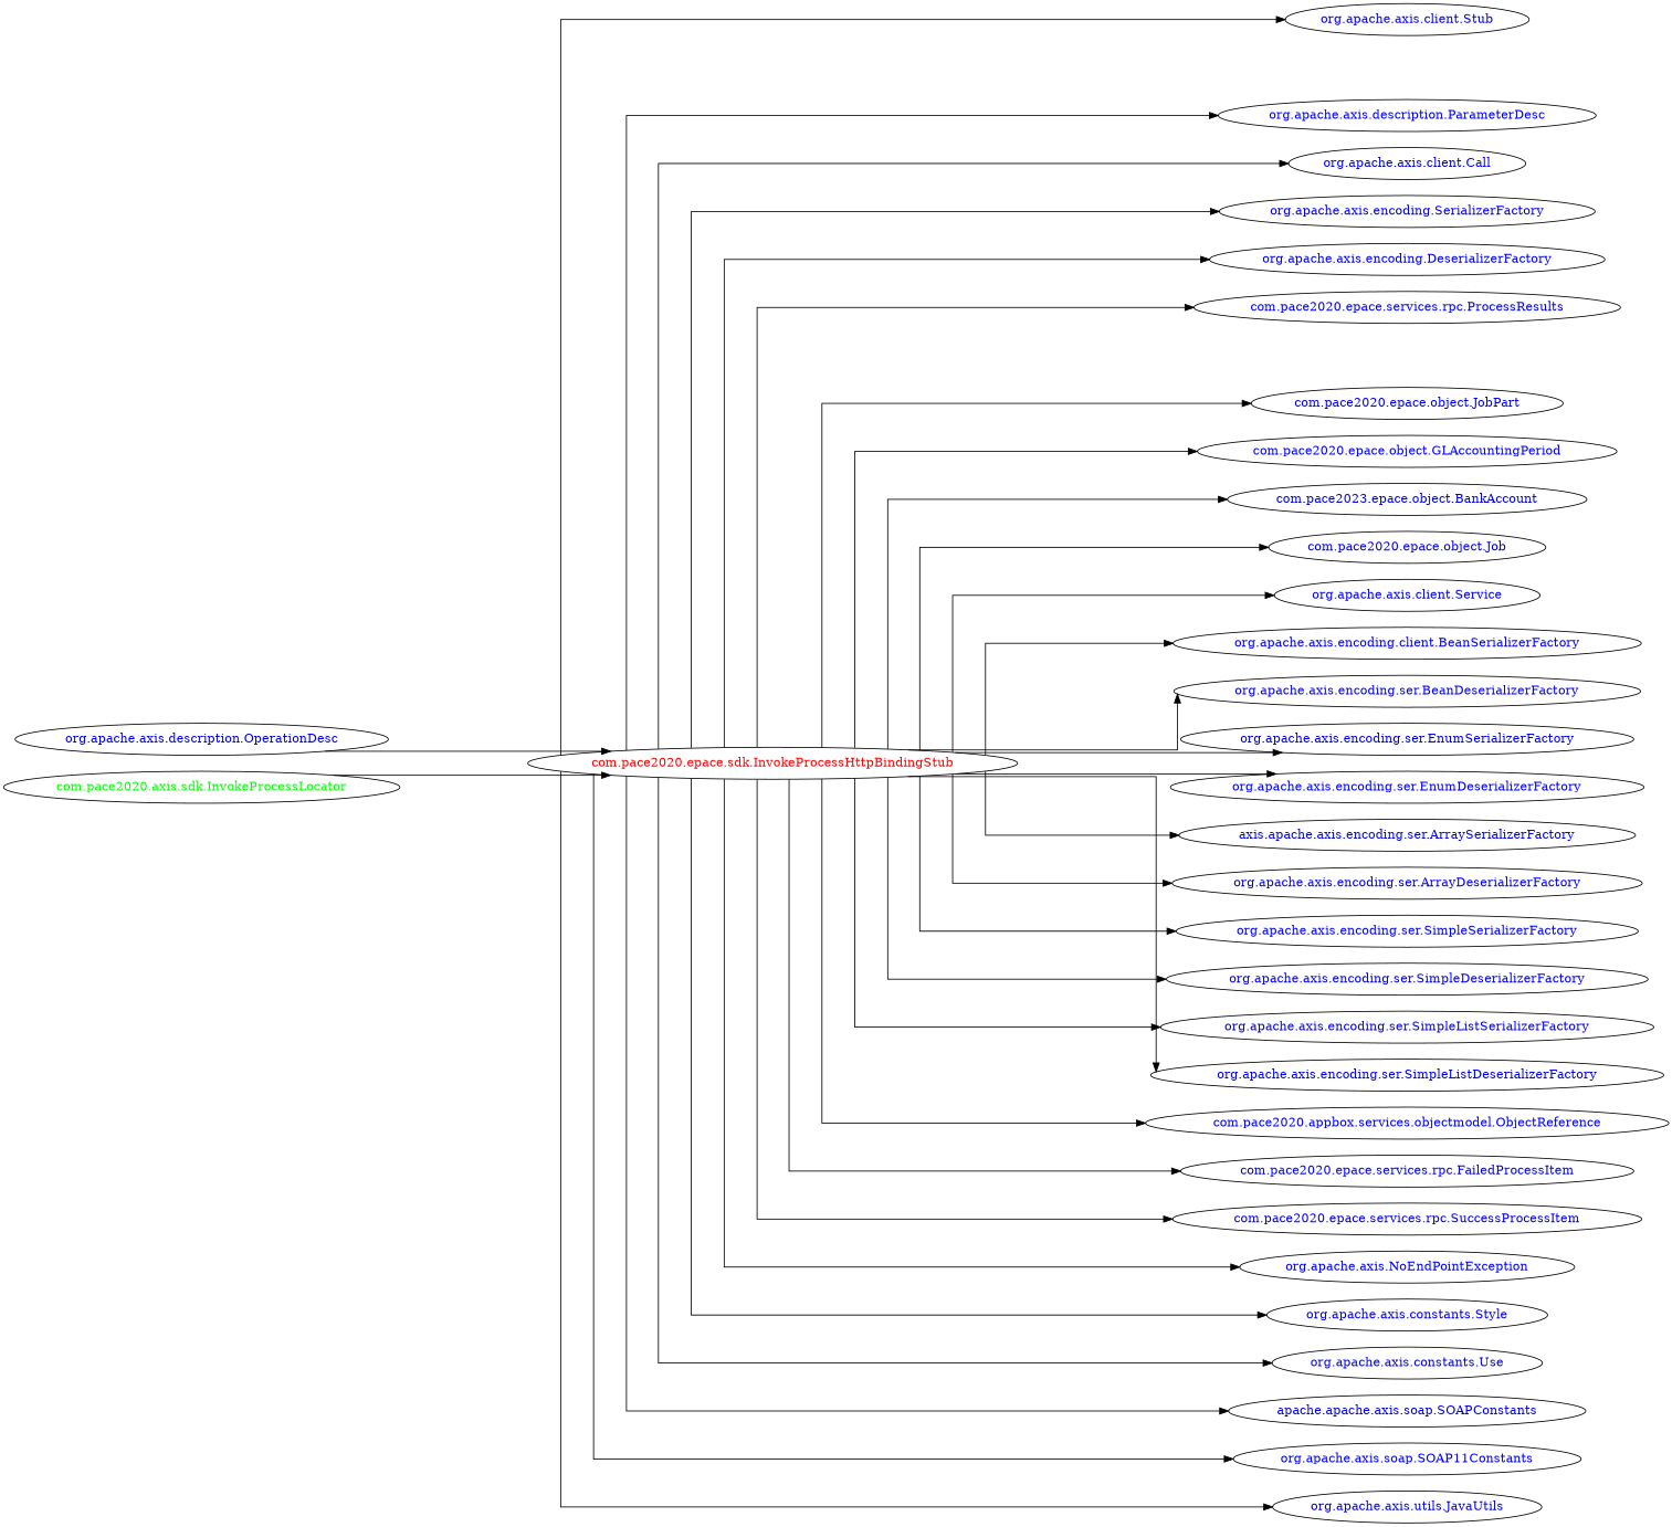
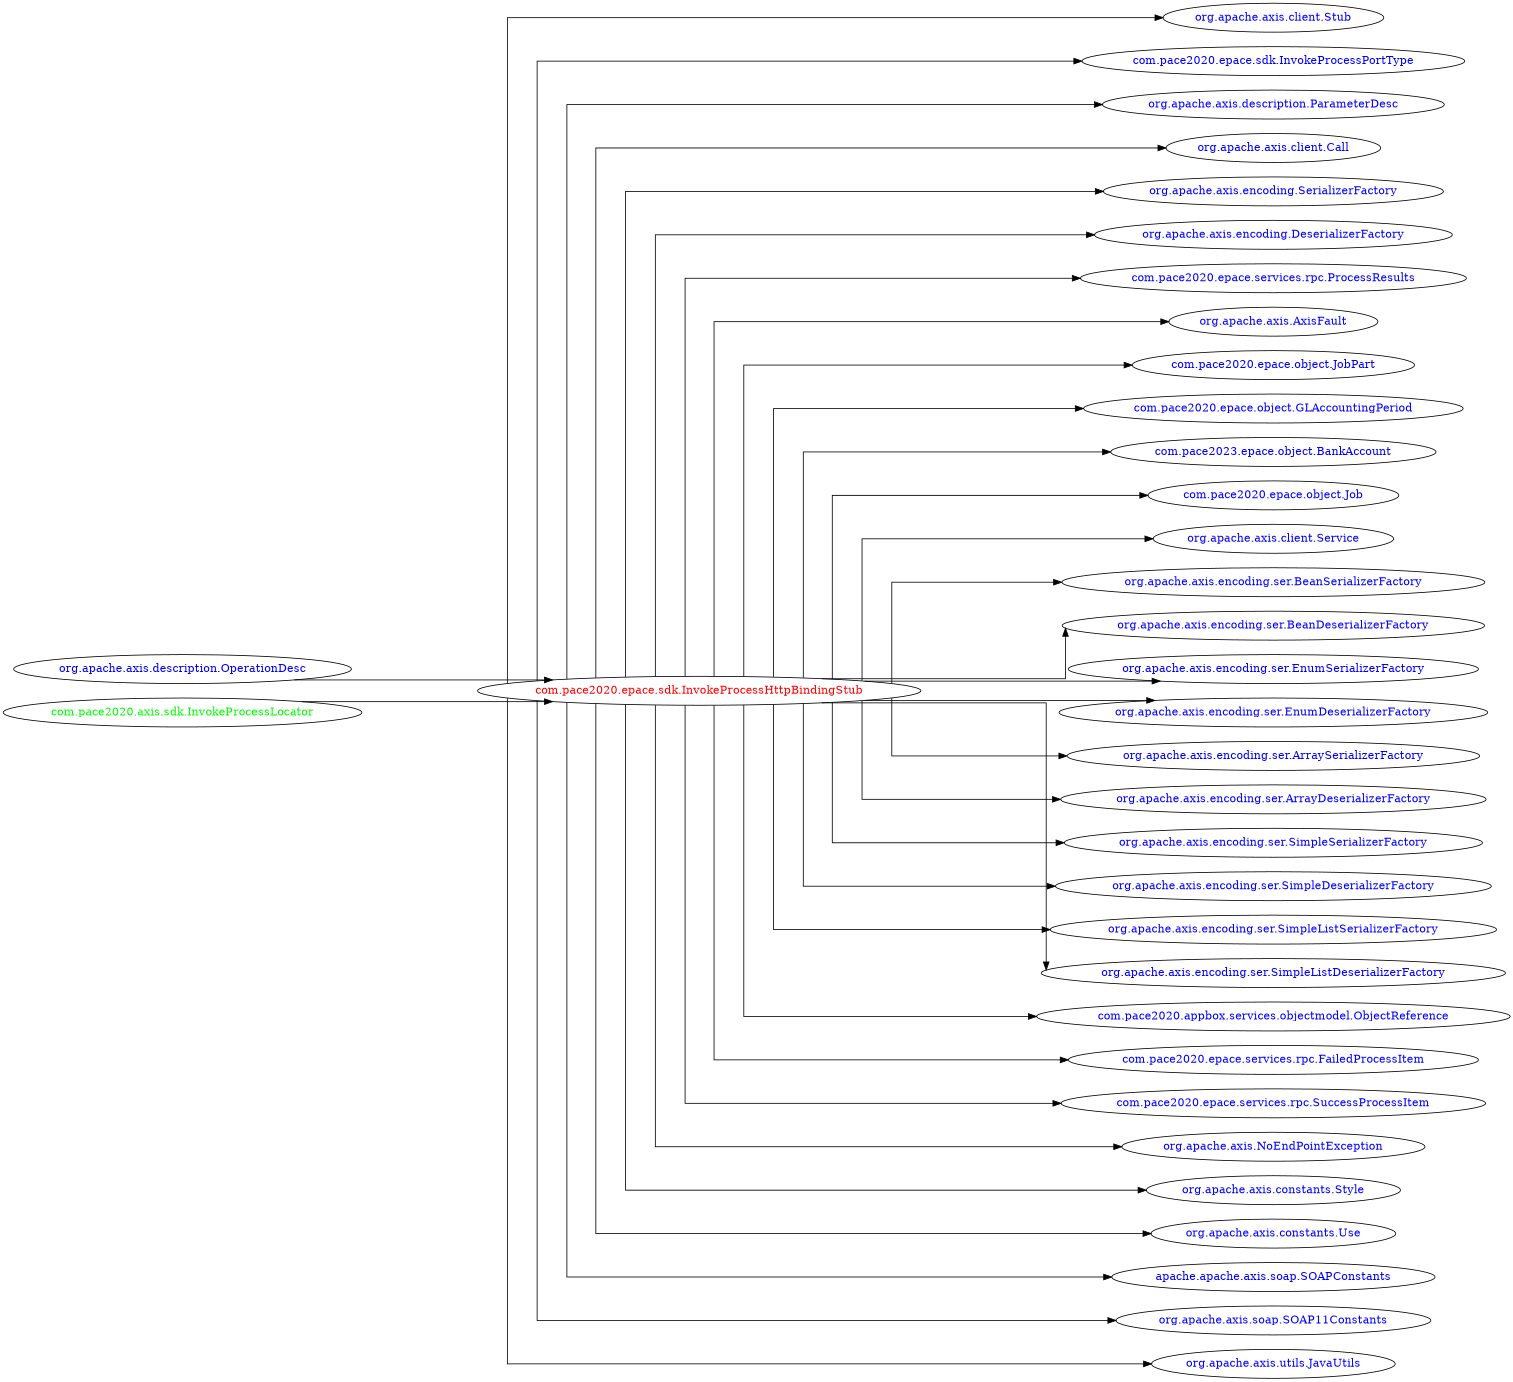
  digraph {
    concentrate=true
    rankdir=LR
    ranksep=2.0
    splines=ortho
    node [fontcolor=blue]
    "com.pace2020.epace.sdk.InvokeProcessHttpBindingStub" [fontcolor=red]
    "org.apache.axis.client.Stub"
+   "com.pace2020.epace.sdk.InvokeProcessPortType"
    "org.apache.axis.description.ParameterDesc"
    "org.apache.axis.client.Call"
    "org.apache.axis.encoding.SerializerFactory"
    "org.apache.axis.encoding.DeserializerFactory"
    "com.pace2020.epace.services.rpc.ProcessResults"
+   "org.apache.axis.AxisFault"
    "com.pace2020.epace.object.JobPart"
    "com.pace2020.epace.object.GLAccountingPeriod"
    n12 [label="com.pace2023.epace.object.BankAccount"]
    "com.pace2020.epace.object.Job"
    "org.apache.axis.client.Service"
-   "org.apache.axis.encoding.ser.BeanSerializerFactory" [label="org.apache.axis.encoding.client.BeanSerializerFactory"]
+   "org.apache.axis.encoding.ser.BeanSerializerFactory"
    "org.apache.axis.encoding.ser.BeanDeserializerFactory"
    "org.apache.axis.encoding.ser.EnumSerializerFactory"
    "org.apache.axis.encoding.ser.EnumDeserializerFactory"
-   "org.apache.axis.encoding.ser.ArraySerializerFactory" [label="axis.apache.axis.encoding.ser.ArraySerializerFactory"]
+   "org.apache.axis.encoding.ser.ArraySerializerFactory"
    "org.apache.axis.encoding.ser.ArrayDeserializerFactory"
    "org.apache.axis.encoding.ser.SimpleSerializerFactory"
    "org.apache.axis.encoding.ser.SimpleDeserializerFactory"
    "org.apache.axis.encoding.ser.SimpleListSerializerFactory"
    "org.apache.axis.encoding.ser.SimpleListDeserializerFactory"
    "com.pace2020.appbox.services.objectmodel.ObjectReference"
    "com.pace2020.epace.services.rpc.FailedProcessItem"
    "com.pace2020.epace.services.rpc.SuccessProcessItem"
    "org.apache.axis.NoEndPointException"
    "org.apache.axis.constants.Style"
    "org.apache.axis.constants.Use"
    n31 [label="apache.apache.axis.soap.SOAPConstants"]
    "org.apache.axis.soap.SOAP11Constants"
    "org.apache.axis.utils.JavaUtils"
    "org.apache.axis.description.OperationDesc"
    n35 [fontcolor=green label="com.pace2020.axis.sdk.InvokeProcessLocator"]
    "com.pace2020.epace.sdk.InvokeProcessHttpBindingStub" -> "org.apache.axis.client.Stub"
+   "com.pace2020.epace.sdk.InvokeProcessHttpBindingStub" -> "com.pace2020.epace.sdk.InvokeProcessPortType"
    "com.pace2020.epace.sdk.InvokeProcessHttpBindingStub" -> "org.apache.axis.description.ParameterDesc"
    "com.pace2020.epace.sdk.InvokeProcessHttpBindingStub" -> "org.apache.axis.client.Call"
    "com.pace2020.epace.sdk.InvokeProcessHttpBindingStub" -> "org.apache.axis.encoding.SerializerFactory"
    "com.pace2020.epace.sdk.InvokeProcessHttpBindingStub" -> "org.apache.axis.encoding.DeserializerFactory"
    "com.pace2020.epace.sdk.InvokeProcessHttpBindingStub" -> "com.pace2020.epace.services.rpc.ProcessResults"
+   "com.pace2020.epace.sdk.InvokeProcessHttpBindingStub" -> "org.apache.axis.AxisFault"
    "com.pace2020.epace.sdk.InvokeProcessHttpBindingStub" -> "com.pace2020.epace.object.JobPart"
    "com.pace2020.epace.sdk.InvokeProcessHttpBindingStub" -> "com.pace2020.epace.object.GLAccountingPeriod"
    "com.pace2020.epace.sdk.InvokeProcessHttpBindingStub" -> n12
    "com.pace2020.epace.sdk.InvokeProcessHttpBindingStub" -> "com.pace2020.epace.object.Job"
    "com.pace2020.epace.sdk.InvokeProcessHttpBindingStub" -> "org.apache.axis.client.Service"
    "com.pace2020.epace.sdk.InvokeProcessHttpBindingStub" -> "org.apache.axis.encoding.ser.BeanSerializerFactory"
    "com.pace2020.epace.sdk.InvokeProcessHttpBindingStub" -> "org.apache.axis.encoding.ser.BeanDeserializerFactory"
    "com.pace2020.epace.sdk.InvokeProcessHttpBindingStub" -> "org.apache.axis.encoding.ser.EnumSerializerFactory"
    "com.pace2020.epace.sdk.InvokeProcessHttpBindingStub" -> "org.apache.axis.encoding.ser.EnumDeserializerFactory"
    "com.pace2020.epace.sdk.InvokeProcessHttpBindingStub" -> "org.apache.axis.encoding.ser.ArraySerializerFactory"
    "com.pace2020.epace.sdk.InvokeProcessHttpBindingStub" -> "org.apache.axis.encoding.ser.ArrayDeserializerFactory"
    "com.pace2020.epace.sdk.InvokeProcessHttpBindingStub" -> "org.apache.axis.encoding.ser.SimpleSerializerFactory"
    "com.pace2020.epace.sdk.InvokeProcessHttpBindingStub" -> "org.apache.axis.encoding.ser.SimpleDeserializerFactory"
    "com.pace2020.epace.sdk.InvokeProcessHttpBindingStub" -> "org.apache.axis.encoding.ser.SimpleListSerializerFactory"
    "com.pace2020.epace.sdk.InvokeProcessHttpBindingStub" -> "org.apache.axis.encoding.ser.SimpleListDeserializerFactory"
    "com.pace2020.epace.sdk.InvokeProcessHttpBindingStub" -> "com.pace2020.appbox.services.objectmodel.ObjectReference"
    "com.pace2020.epace.sdk.InvokeProcessHttpBindingStub" -> "com.pace2020.epace.services.rpc.FailedProcessItem"
    "com.pace2020.epace.sdk.InvokeProcessHttpBindingStub" -> "com.pace2020.epace.services.rpc.SuccessProcessItem"
    "com.pace2020.epace.sdk.InvokeProcessHttpBindingStub" -> "org.apache.axis.NoEndPointException"
    "com.pace2020.epace.sdk.InvokeProcessHttpBindingStub" -> "org.apache.axis.constants.Style"
    "com.pace2020.epace.sdk.InvokeProcessHttpBindingStub" -> "org.apache.axis.constants.Use"
    "com.pace2020.epace.sdk.InvokeProcessHttpBindingStub" -> n31
    "com.pace2020.epace.sdk.InvokeProcessHttpBindingStub" -> "org.apache.axis.soap.SOAP11Constants"
    "com.pace2020.epace.sdk.InvokeProcessHttpBindingStub" -> "org.apache.axis.utils.JavaUtils"
    "org.apache.axis.description.OperationDesc" -> "com.pace2020.epace.sdk.InvokeProcessHttpBindingStub"
    n35 -> "com.pace2020.epace.sdk.InvokeProcessHttpBindingStub"
  }
